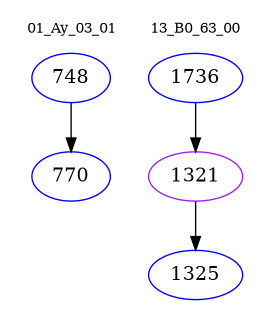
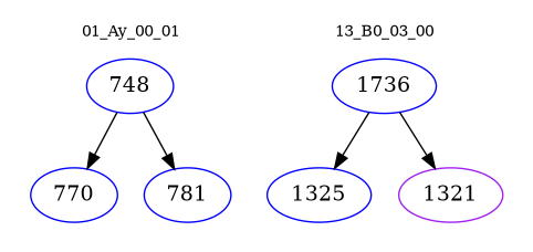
  digraph {
    node [color=blue]
    edge [color=black]
    n1 [label=748]
    n2 [label=770]
+   n3 [label=781]
    n4 [label=1736]
    n5 [label=1325]
    n6 [color=purple label=1321]
    subgraph cluster_1 {
      color=white
      fontsize=10
-     label="01_Ay_03_01"
+     label="01_Ay_00_01"
      n1
      n2
+     n3
    }
    subgraph cluster_2 {
      color=white
      fontsize=10
-     label="13_B0_63_00"
+     label="13_B0_03_00"
      n4
      n5
      n6
    }
    n1 -> n2
-   n6 -> n5
+   n1 -> n3
+   n4 -> n5
    n4 -> n6
  }
